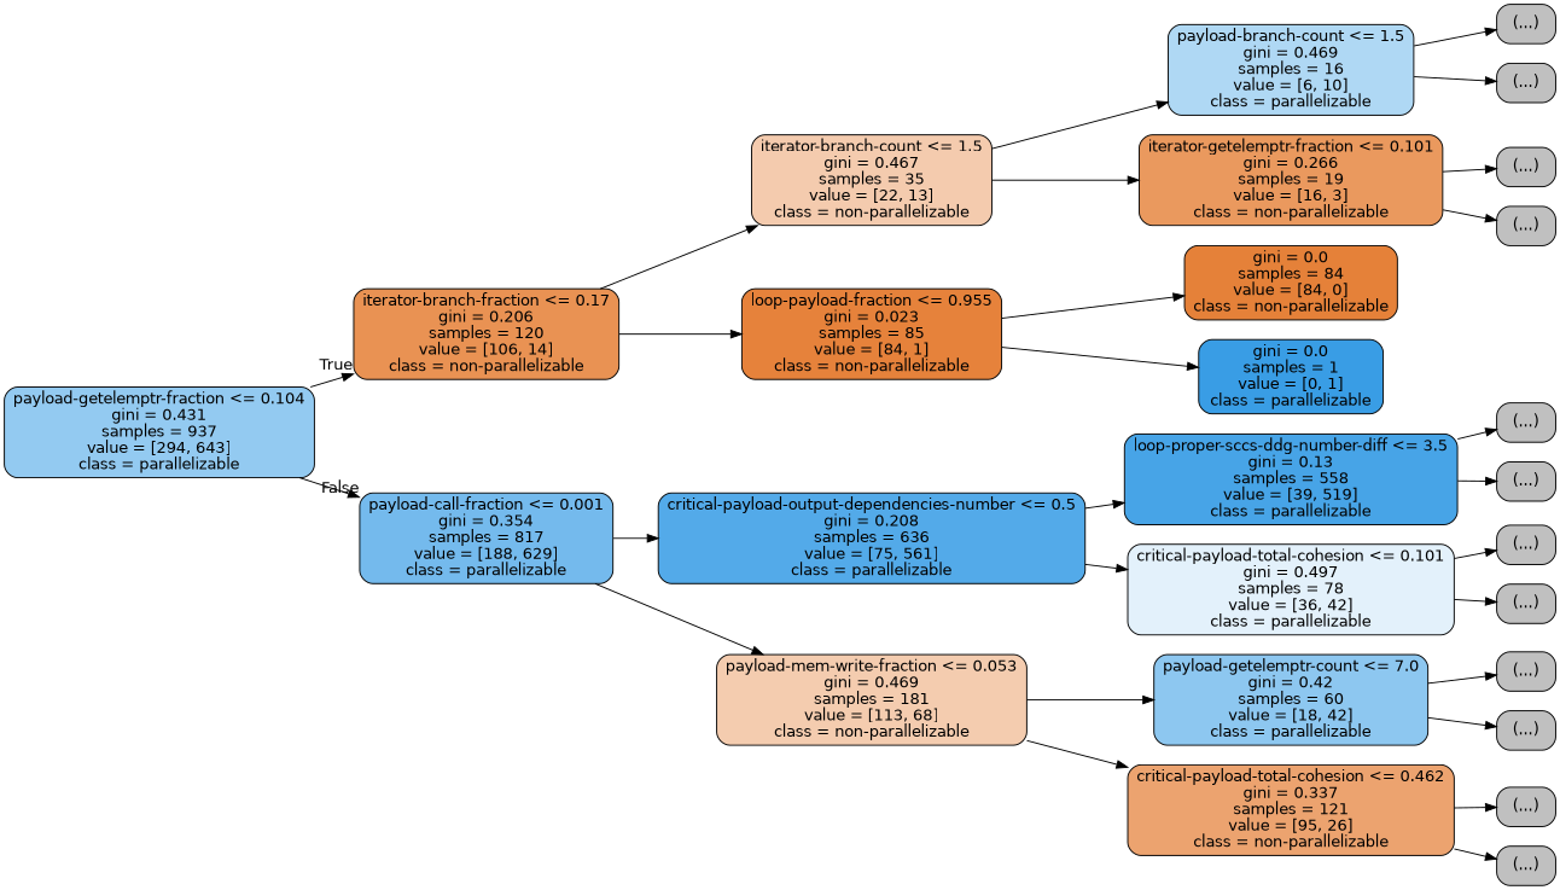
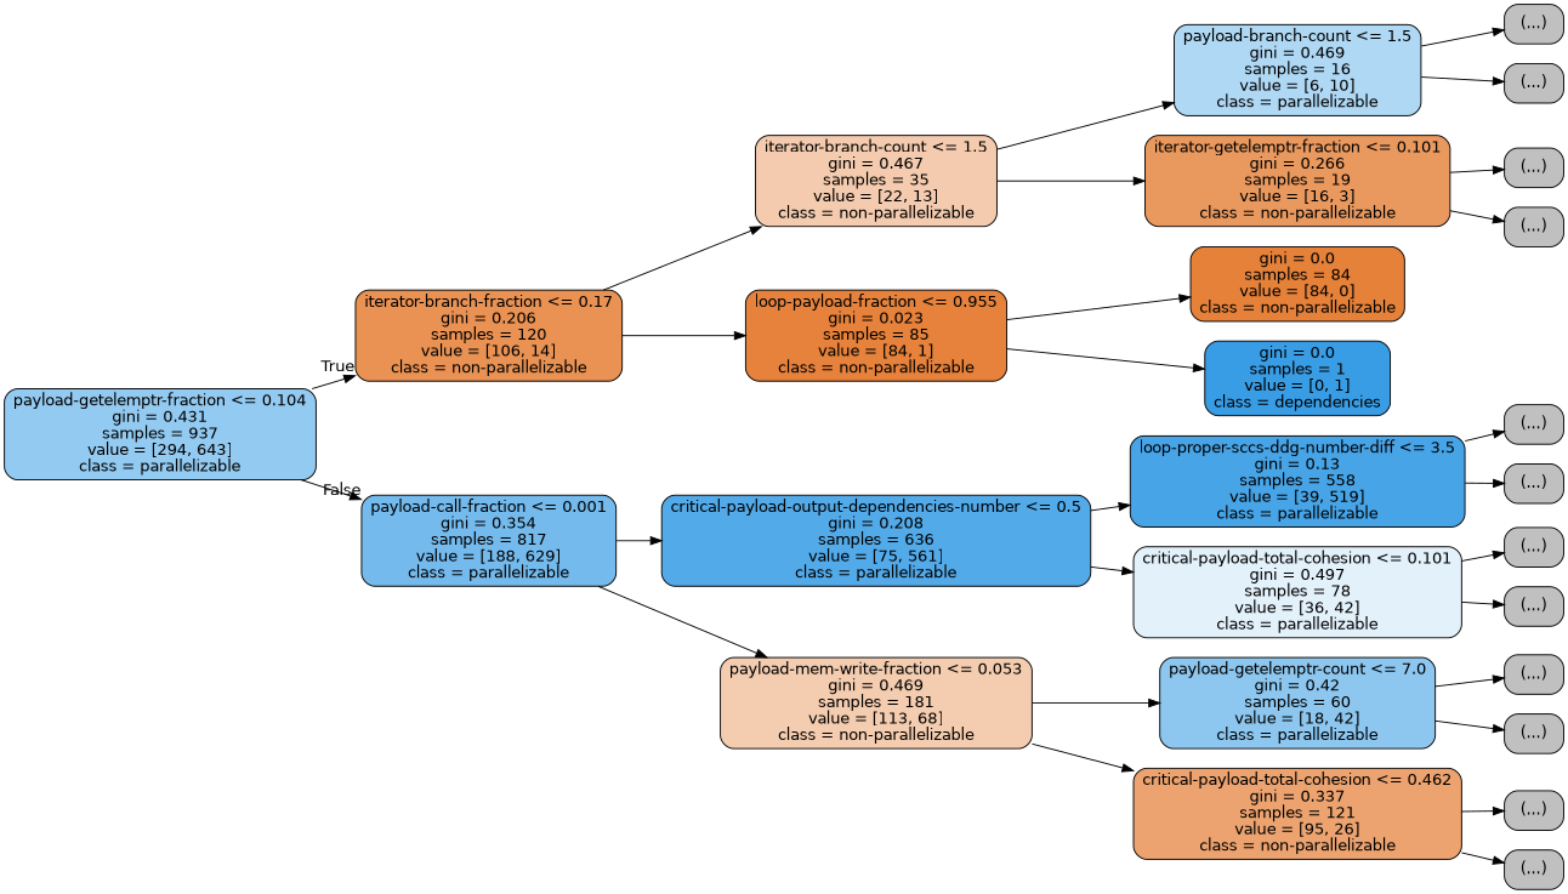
  digraph {
    rankdir=LR
    node [color=black fillcolor="#C0C0C0" fontname=helvetica shape=box style="filled, rounded"]
    edge [fontname=helvetica]
    n1 [fillcolor="#399de58a" label="payload-getelemptr-fraction <= 0.104\ngini = 0.431\nsamples = 937\nvalue = [294, 643]\nclass = parallelizable"]
    n2 [fillcolor="#e58139dd" label="iterator-branch-fraction <= 0.17\ngini = 0.206\nsamples = 120\nvalue = [106, 14]\nclass = non-parallelizable"]
    n3 [fillcolor="#399de5b3" label="payload-call-fraction <= 0.001\ngini = 0.354\nsamples = 817\nvalue = [188, 629]\nclass = parallelizable"]
    n4 [fillcolor="#e5813968" label="iterator-branch-count <= 1.5\ngini = 0.467\nsamples = 35\nvalue = [22, 13]\nclass = non-parallelizable"]
    n5 [fillcolor="#e58139fc" label="loop-payload-fraction <= 0.955\ngini = 0.023\nsamples = 85\nvalue = [84, 1]\nclass = non-parallelizable"]
    n6 [fillcolor="#399de566" label="payload-branch-count <= 1.5\ngini = 0.469\nsamples = 16\nvalue = [6, 10]\nclass = parallelizable"]
    n7 [fillcolor="#e58139cf" label="iterator-getelemptr-fraction <= 0.101\ngini = 0.266\nsamples = 19\nvalue = [16, 3]\nclass = non-parallelizable"]
    n8 [label="(...)"]
    n9 [label="(...)"]
    n10 [label="(...)"]
    n11 [label="(...)"]
    n12 [fillcolor="#e58139ff" label="gini = 0.0\nsamples = 84\nvalue = [84, 0]\nclass = non-parallelizable"]
-   n13 [fillcolor="#399de5ff" label="gini = 0.0\nsamples = 1\nvalue = [0, 1]\nclass = parallelizable"]
+   n13 [fillcolor="#399de5ff" label="gini = 0.0\nsamples = 1\nvalue = [0, 1]\nclass = dependencies"]
    n14 [fillcolor="#399de5dd" label="critical-payload-output-dependencies-number <= 0.5\ngini = 0.208\nsamples = 636\nvalue = [75, 561]\nclass = parallelizable"]
    n15 [fillcolor="#e5813966" label="payload-mem-write-fraction <= 0.053\ngini = 0.469\nsamples = 181\nvalue = [113, 68]\nclass = non-parallelizable"]
    n16 [fillcolor="#399de5ec" label="loop-proper-sccs-ddg-number-diff <= 3.5\ngini = 0.13\nsamples = 558\nvalue = [39, 519]\nclass = parallelizable"]
    n17 [fillcolor="#399de524" label="critical-payload-total-cohesion <= 0.101\ngini = 0.497\nsamples = 78\nvalue = [36, 42]\nclass = parallelizable"]
    n18 [label="(...)"]
    n19 [label="(...)"]
    n20 [label="(...)"]
    n21 [label="(...)"]
    n22 [fillcolor="#399de592" label="payload-getelemptr-count <= 7.0\ngini = 0.42\nsamples = 60\nvalue = [18, 42]\nclass = parallelizable"]
    n23 [fillcolor="#e58139b9" label="critical-payload-total-cohesion <= 0.462\ngini = 0.337\nsamples = 121\nvalue = [95, 26]\nclass = non-parallelizable"]
    n24 [label="(...)"]
    n25 [label="(...)"]
    n26 [label="(...)"]
    n27 [label="(...)"]
    n1 -> n2 [headlabel=True labelangle=45 labeldistance=2.5]
    n1 -> n3 [headlabel=False labelangle=-45 labeldistance=2.5]
    n2 -> n4
    n2 -> n5
    n3 -> n14
    n3 -> n15
    n4 -> n6
    n4 -> n7
    n5 -> n12
    n5 -> n13
    n6 -> n8
    n6 -> n9
    n7 -> n10
    n7 -> n11
    n14 -> n16
    n14 -> n17
    n15 -> n22
    n15 -> n23
    n16 -> n18
    n16 -> n19
    n17 -> n20
    n17 -> n21
    n22 -> n24
    n22 -> n25
    n23 -> n26
    n23 -> n27
  }
